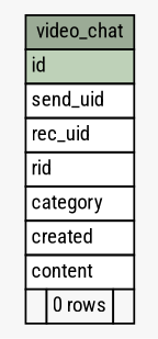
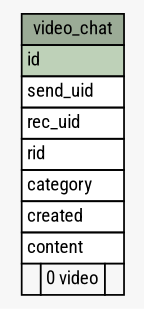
  digraph {
    bgcolor="#f7f7f7"
    fontname="Roboto Condensed"
    fontsize=11
    nodesep=0.18
    rankdir=RL
    ranksep=0.46
-   n1 [fontname="Roboto Condensed" fontsize=11 label=<     <TABLE BORDER="0" CELLBORDER="1" CELLSPACING="0" BGCOLOR="#ffffff">       <TR><TD COLSPAN="3" BGCOLOR="#9bab96" ALIGN="CENTER">video_chat</TD></TR>       <TR><TD PORT="id" COLSPAN="3" BGCOLOR="#bed1b8" ALIGN="LEFT">id</TD></TR>       <TR><TD PORT="send_uid" COLSPAN="3" ALIGN="LEFT">send_uid</TD></TR>       <TR><TD PORT="rec_uid" COLSPAN="3" ALIGN="LEFT">rec_uid</TD></TR>       <TR><TD PORT="rid" COLSPAN="3" ALIGN="LEFT">rid</TD></TR>       <TR><TD PORT="category" COLSPAN="3" ALIGN="LEFT">category</TD></TR>       <TR><TD PORT="created" COLSPAN="3" ALIGN="LEFT">created</TD></TR>       <TR><TD PORT="content" COLSPAN="3" ALIGN="LEFT">content</TD></TR>       <TR><TD ALIGN="LEFT" BGCOLOR="#f7f7f7">  </TD><TD ALIGN="RIGHT" BGCOLOR="#f7f7f7">0 rows</TD><TD ALIGN="RIGHT" BGCOLOR="#f7f7f7">  </TD></TR>     </TABLE>> shape=plaintext]
+   n1 [fontname="Roboto Condensed" fontsize=11 label=<     <TABLE BORDER="0" CELLBORDER="1" CELLSPACING="0" BGCOLOR="#ffffff">       <TR><TD COLSPAN="3" BGCOLOR="#9bab96" ALIGN="CENTER">video_chat</TD></TR>       <TR><TD PORT="id" COLSPAN="3" BGCOLOR="#bed1b8" ALIGN="LEFT">id</TD></TR>       <TR><TD PORT="send_uid" COLSPAN="3" ALIGN="LEFT">send_uid</TD></TR>       <TR><TD PORT="rec_uid" COLSPAN="3" ALIGN="LEFT">rec_uid</TD></TR>       <TR><TD PORT="rid" COLSPAN="3" ALIGN="LEFT">rid</TD></TR>       <TR><TD PORT="category" COLSPAN="3" ALIGN="LEFT">category</TD></TR>       <TR><TD PORT="created" COLSPAN="3" ALIGN="LEFT">created</TD></TR>       <TR><TD PORT="content" COLSPAN="3" ALIGN="LEFT">content</TD></TR>       <TR><TD ALIGN="LEFT" BGCOLOR="#f7f7f7">  </TD><TD ALIGN="RIGHT" BGCOLOR="#f7f7f7">0 video</TD><TD ALIGN="RIGHT" BGCOLOR="#f7f7f7">  </TD></TR>     </TABLE>> shape=plaintext]
  }
